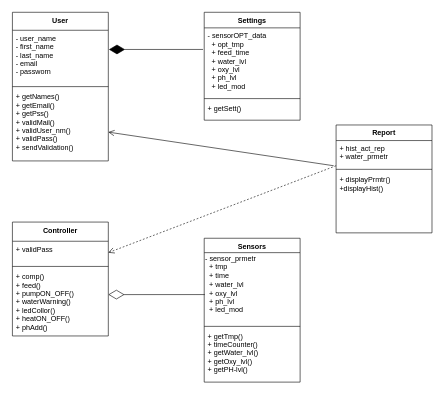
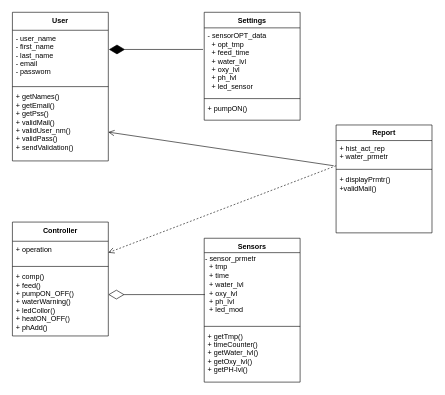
  <mxCell id="0" />
  <mxCell id="1" parent="0" />
  <mxCell id="2" value="User" style="swimlane;fontStyle=1;align=center;verticalAlign=top;childLayout=stackLayout;horizontal=1;startSize=30;horizontalStack=0;resizeParent=1;resizeParentMax=0;resizeLast=0;collapsible=1;marginBottom=0;" parent="1" vertex="1"><mxGeometry x="20" y="20" width="160" height="248" as="geometry" /></mxCell>
  <mxCell id="3" value="- user_name&#10;- first_name&#10;- last_name&#10;- email&#10;- passworn&#10;&#10;" style="text;strokeColor=none;fillColor=none;align=left;verticalAlign=top;spacingLeft=4;spacingRight=4;overflow=hidden;rotatable=0;points=[[0,0.5],[1,0.5]];portConstraint=eastwest;" parent="2" vertex="1"><mxGeometry y="30" width="160" height="90" as="geometry" /></mxCell>
  <mxCell id="4" value="" style="line;strokeWidth=1;fillColor=none;align=left;verticalAlign=middle;spacingTop=-1;spacingLeft=3;spacingRight=3;rotatable=0;labelPosition=right;points=[];portConstraint=eastwest;" parent="2" vertex="1"><mxGeometry y="120" width="160" height="8" as="geometry" /></mxCell>
  <mxCell id="5" value="+ getNames()&#10;+ getEmail()&#10;+ getPss()&#10;+ validMail()&#10;+ validUser_nm()&#10;+ validPass()&#10;+ sendValidation()&#10;" style="text;strokeColor=none;fillColor=none;align=left;verticalAlign=top;spacingLeft=4;spacingRight=4;overflow=hidden;rotatable=0;points=[[0,0.5],[1,0.5]];portConstraint=eastwest;" parent="2" vertex="1"><mxGeometry y="128" width="160" height="120" as="geometry" /></mxCell>
  <mxCell id="6" value="Settings" style="swimlane;fontStyle=1;align=center;verticalAlign=top;childLayout=stackLayout;horizontal=1;startSize=26;horizontalStack=0;resizeParent=1;resizeParentMax=0;resizeLast=0;collapsible=1;marginBottom=0;" parent="1" vertex="1"><mxGeometry x="340" y="20" width="160" height="180" as="geometry" /></mxCell>
- <mxCell id="7" value="- sensorOPT_data&#10;  + opt_tmp&#10;  + feed_time&#10;  + water_lvl&#10;  + oxy_lvl&#10;  + ph_lvl&#10;  + led_mod&#10;&#10;&#10;" style="text;strokeColor=none;fillColor=none;align=left;verticalAlign=top;spacingLeft=4;spacingRight=4;overflow=hidden;rotatable=0;points=[[0,0.5],[1,0.5]];portConstraint=eastwest;" parent="6" vertex="1"><mxGeometry y="26" width="160" height="114" as="geometry" /></mxCell>
+ <mxCell id="7" value="- sensorOPT_data&#10;  + opt_tmp&#10;  + feed_time&#10;  + water_lvl&#10;  + oxy_lvl&#10;  + ph_lvl&#10;  + led_sensor&#10;&#10;&#10;" style="text;strokeColor=none;fillColor=none;align=left;verticalAlign=top;spacingLeft=4;spacingRight=4;overflow=hidden;rotatable=0;points=[[0,0.5],[1,0.5]];portConstraint=eastwest;" parent="6" vertex="1"><mxGeometry y="26" width="160" height="114" as="geometry" /></mxCell>
  <mxCell id="8" value="" style="line;strokeWidth=1;fillColor=none;align=left;verticalAlign=middle;spacingTop=-1;spacingLeft=3;spacingRight=3;rotatable=0;labelPosition=right;points=[];portConstraint=eastwest;" parent="6" vertex="1"><mxGeometry y="140" width="160" height="8" as="geometry" /></mxCell>
- <mxCell id="9" value="+ getSett()&#10;&#10;" style="text;strokeColor=none;fillColor=none;align=left;verticalAlign=top;spacingLeft=4;spacingRight=4;overflow=hidden;rotatable=0;points=[[0,0.5],[1,0.5]];portConstraint=eastwest;" parent="6" vertex="1"><mxGeometry y="148" width="160" height="32" as="geometry" /></mxCell>
+ <mxCell id="9" value="+ pumpON()&#10;&#10;" style="text;strokeColor=none;fillColor=none;align=left;verticalAlign=top;spacingLeft=4;spacingRight=4;overflow=hidden;rotatable=0;points=[[0,0.5],[1,0.5]];portConstraint=eastwest;" parent="6" vertex="1"><mxGeometry y="148" width="160" height="32" as="geometry" /></mxCell>
  <mxCell id="10" value="Sensors" style="swimlane;fontStyle=1;align=center;verticalAlign=top;childLayout=stackLayout;horizontal=1;startSize=24;horizontalStack=0;resizeParent=1;resizeParentMax=0;resizeLast=0;collapsible=1;marginBottom=0;" parent="1" vertex="1"><mxGeometry x="340" y="397" width="160" height="240" as="geometry" /></mxCell>
  <mxCell id="11" value="- sensor_prmetr&lt;br&gt;&amp;nbsp; + tmp&lt;br&gt;&amp;nbsp; + time&lt;br&gt;&amp;nbsp; + water_lvl&lt;br&gt;&amp;nbsp; + oxy_lvl&lt;br&gt;&amp;nbsp; + ph_lvl&lt;br&gt;&amp;nbsp; + led_mod&lt;div&gt;&lt;br&gt;&lt;/div&gt;&lt;div&gt;&lt;br&gt;&lt;/div&gt;" style="text;html=1;resizable=0;points=[];autosize=1;align=left;verticalAlign=top;spacingTop=-4;" parent="10" vertex="1"><mxGeometry y="24" width="160" height="120" as="geometry" /></mxCell>
  <mxCell id="12" value="" style="line;strokeWidth=1;fillColor=none;align=left;verticalAlign=middle;spacingTop=-1;spacingLeft=3;spacingRight=3;rotatable=0;labelPosition=right;points=[];portConstraint=eastwest;" parent="10" vertex="1"><mxGeometry y="144" width="160" height="6" as="geometry" /></mxCell>
  <mxCell id="13" value="+ getTmp()&#10;+ timeCounter()&#10;+ getWater_lvl() &#10;+ getOxy_lvl()&#10;+ getPH-lvl()&#10;" style="text;strokeColor=none;fillColor=none;align=left;verticalAlign=top;spacingLeft=4;spacingRight=4;overflow=hidden;rotatable=0;points=[[0,0.5],[1,0.5]];portConstraint=eastwest;" parent="10" vertex="1"><mxGeometry y="150" width="160" height="90" as="geometry" /></mxCell>
  <mxCell id="14" value="Controller" style="swimlane;fontStyle=1;align=center;verticalAlign=top;childLayout=stackLayout;horizontal=1;startSize=32;horizontalStack=0;resizeParent=1;resizeParentMax=0;resizeLast=0;collapsible=1;marginBottom=0;" parent="1" vertex="1"><mxGeometry x="20" y="370" width="160" height="190" as="geometry" /></mxCell>
- <mxCell id="15" value="+ validPass" style="text;strokeColor=none;fillColor=none;align=left;verticalAlign=top;spacingLeft=4;spacingRight=4;overflow=hidden;rotatable=0;points=[[0,0.5],[1,0.5]];portConstraint=eastwest;" parent="14" vertex="1"><mxGeometry y="32" width="160" height="38" as="geometry" /></mxCell>
+ <mxCell id="15" value="+ operation" style="text;strokeColor=none;fillColor=none;align=left;verticalAlign=top;spacingLeft=4;spacingRight=4;overflow=hidden;rotatable=0;points=[[0,0.5],[1,0.5]];portConstraint=eastwest;" parent="14" vertex="1"><mxGeometry y="32" width="160" height="38" as="geometry" /></mxCell>
  <mxCell id="16" value="" style="line;strokeWidth=1;fillColor=none;align=left;verticalAlign=middle;spacingTop=-1;spacingLeft=3;spacingRight=3;rotatable=0;labelPosition=right;points=[];portConstraint=eastwest;" parent="14" vertex="1"><mxGeometry y="70" width="160" height="8" as="geometry" /></mxCell>
  <mxCell id="17" value="+ comp()&#10;+ feed()&#10;+ pumpON_OFF()&#10;+ waterWarning()&#10;+ ledCollor()&#10;+ heatON_OFF()&#10;+ phAdd()" style="text;strokeColor=none;fillColor=none;align=left;verticalAlign=top;spacingLeft=4;spacingRight=4;overflow=hidden;rotatable=0;points=[[0,0.5],[1,0.5]];portConstraint=eastwest;" parent="14" vertex="1"><mxGeometry y="78" width="160" height="112" as="geometry" /></mxCell>
  <mxCell id="18" value="Report" style="swimlane;fontStyle=1;align=center;verticalAlign=top;childLayout=stackLayout;horizontal=1;startSize=26;horizontalStack=0;resizeParent=1;resizeParentMax=0;resizeLast=0;collapsible=1;marginBottom=0;" parent="1" vertex="1"><mxGeometry x="560" y="208" width="160" height="180" as="geometry" /></mxCell>
  <mxCell id="19" value="+ hist_act_rep&#10;+ water_prmetr&#10;" style="text;strokeColor=none;fillColor=none;align=left;verticalAlign=top;spacingLeft=4;spacingRight=4;overflow=hidden;rotatable=0;points=[[0,0.5],[1,0.5]];portConstraint=eastwest;" parent="18" vertex="1"><mxGeometry y="26" width="160" height="44" as="geometry" /></mxCell>
  <mxCell id="20" value="" style="line;strokeWidth=1;fillColor=none;align=left;verticalAlign=middle;spacingTop=-1;spacingLeft=3;spacingRight=3;rotatable=0;labelPosition=right;points=[];portConstraint=eastwest;" parent="18" vertex="1"><mxGeometry y="70" width="160" height="8" as="geometry" /></mxCell>
- <mxCell id="21" value="+ displayPrmtr()&#10;+displayHist()&#10;" style="text;strokeColor=none;fillColor=none;align=left;verticalAlign=top;spacingLeft=4;spacingRight=4;overflow=hidden;rotatable=0;points=[[0,0.5],[1,0.5]];portConstraint=eastwest;" parent="18" vertex="1"><mxGeometry y="78" width="160" height="102" as="geometry" /></mxCell>
+ <mxCell id="21" value="+ displayPrmtr()&#10;+validMail()&#10;" style="text;strokeColor=none;fillColor=none;align=left;verticalAlign=top;spacingLeft=4;spacingRight=4;overflow=hidden;rotatable=0;points=[[0,0.5],[1,0.5]];portConstraint=eastwest;" parent="18" vertex="1"><mxGeometry y="78" width="160" height="102" as="geometry" /></mxCell>
  <mxCell id="22" value="" style="endArrow=diamondThin;endFill=0;endSize=24;html=1;exitX=0.006;exitY=0.583;exitDx=0;exitDy=0;exitPerimeter=0;" parent="1" source="11" edge="1"><mxGeometry width="160" relative="1" as="geometry"><mxPoint x="180" y="280" as="sourcePoint" /><mxPoint x="180" y="491" as="targetPoint" /></mxGeometry></mxCell>
  <mxCell id="23" value="" style="html=1;verticalAlign=bottom;endArrow=open;dashed=1;endSize=8;entryX=1;entryY=0.5;entryDx=0;entryDy=0;" parent="1" target="15" edge="1"><mxGeometry relative="1" as="geometry"><mxPoint x="560" y="276" as="sourcePoint" /><mxPoint x="20" y="660" as="targetPoint" /></mxGeometry></mxCell>
  <mxCell id="24" value="" style="html=1;verticalAlign=bottom;endArrow=open;dashed=0;endSize=8;exitX=-0.025;exitY=0.955;exitDx=0;exitDy=0;exitPerimeter=0;" parent="1" source="19" target="5" edge="1"><mxGeometry relative="1" as="geometry"><mxPoint x="290" y="260" as="sourcePoint" /><mxPoint x="182" y="190" as="targetPoint" /></mxGeometry></mxCell>
  <mxCell id="25" value="" style="endArrow=diamondThin;endFill=1;endSize=24;html=1;entryX=1.006;entryY=0.356;entryDx=0;entryDy=0;entryPerimeter=0;" parent="1" target="3" edge="1"><mxGeometry width="160" relative="1" as="geometry"><mxPoint x="338" y="82" as="sourcePoint" /><mxPoint x="340" y="110" as="targetPoint" /></mxGeometry></mxCell>
